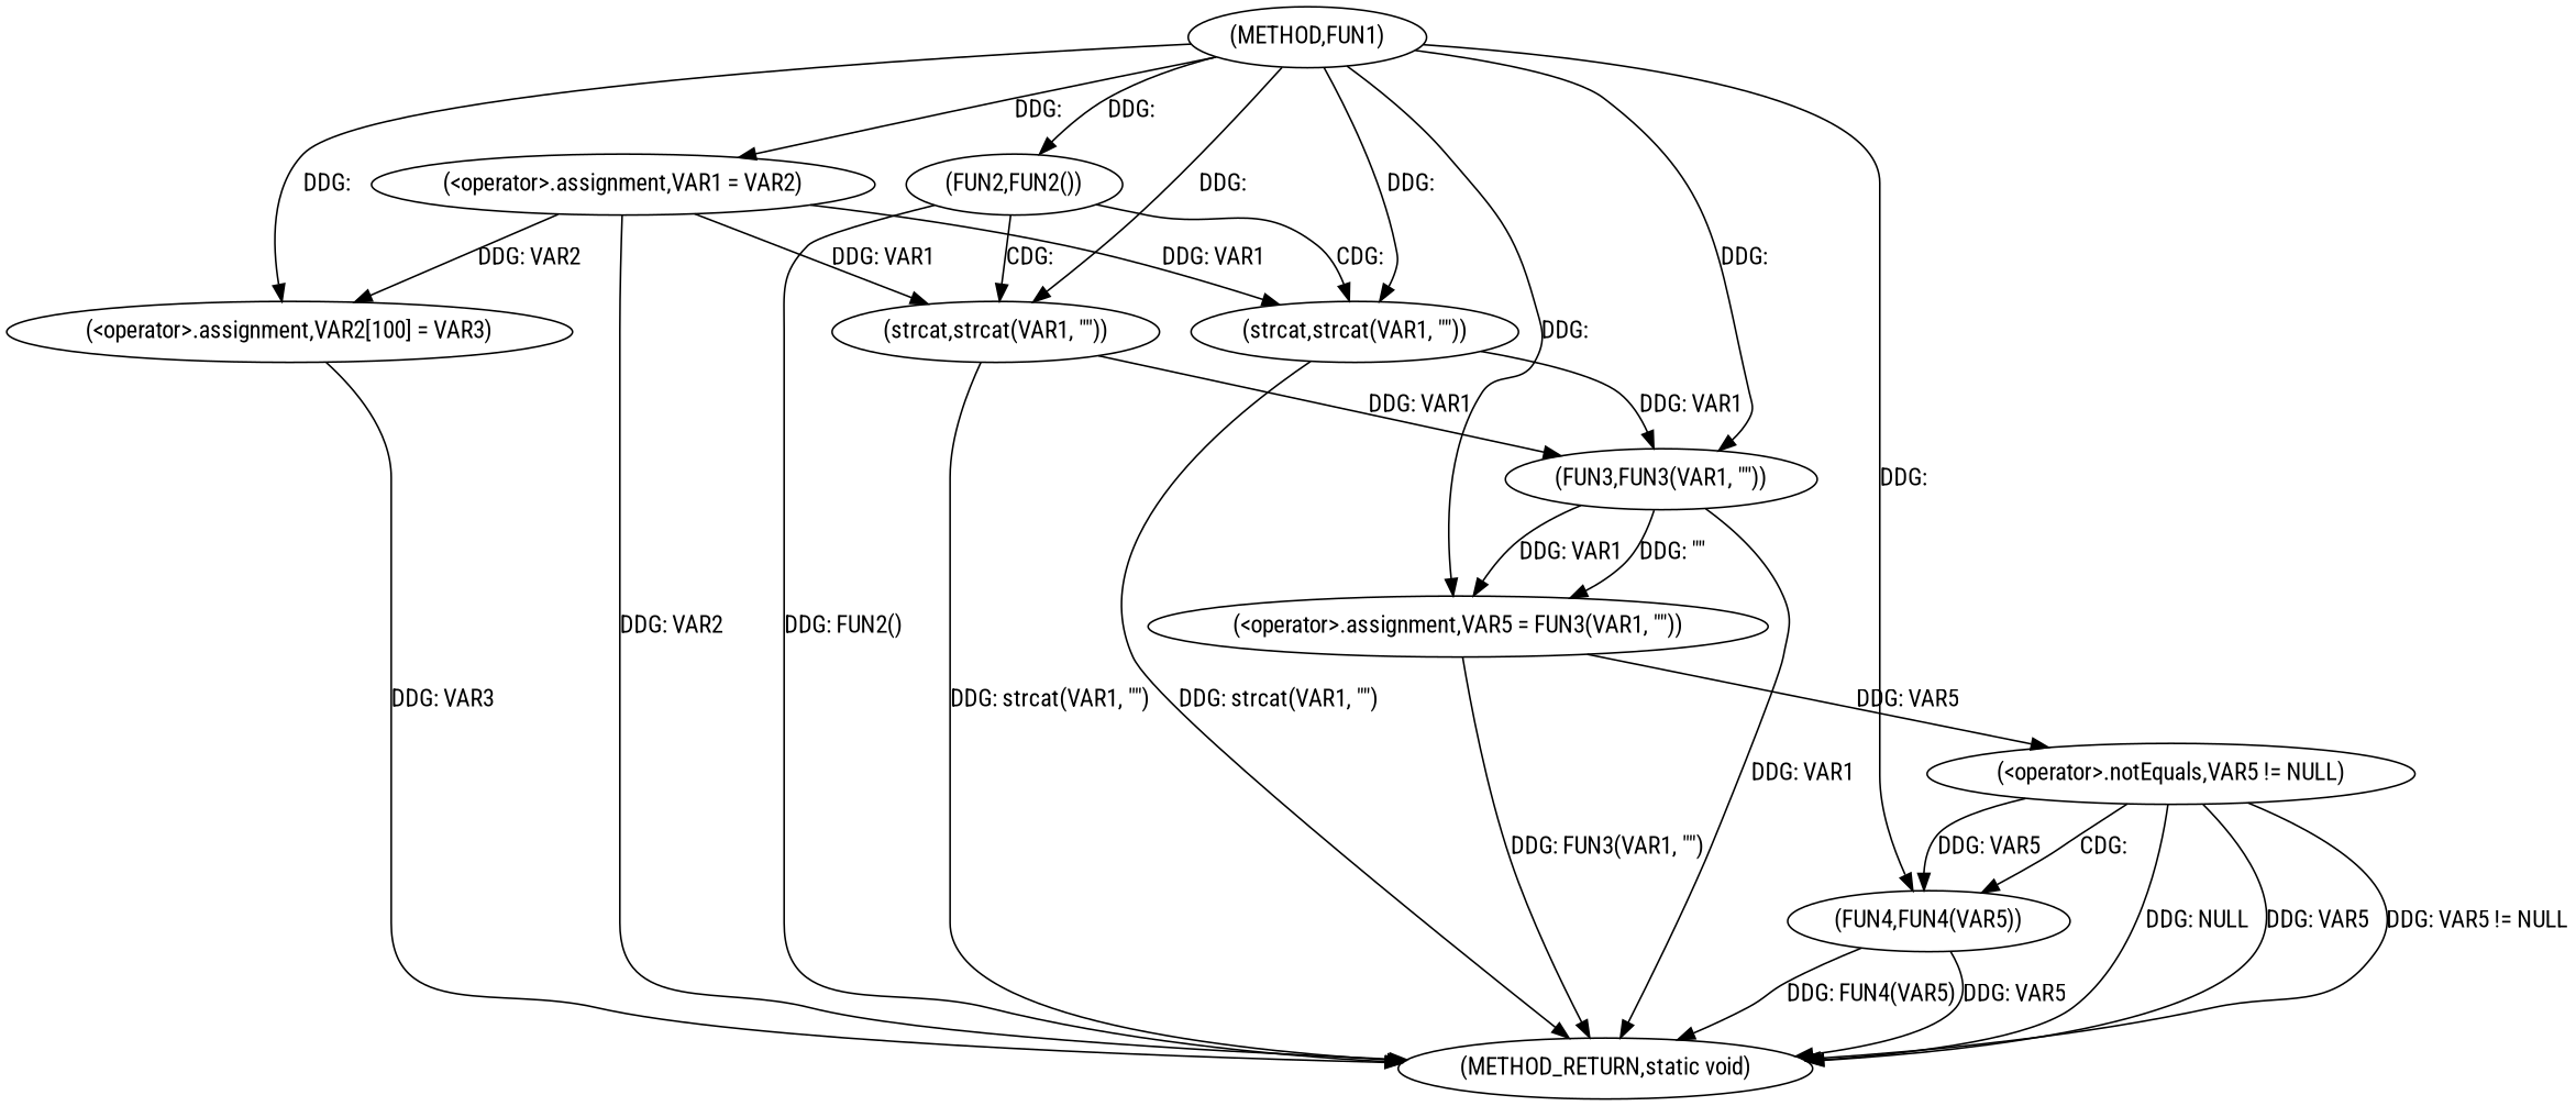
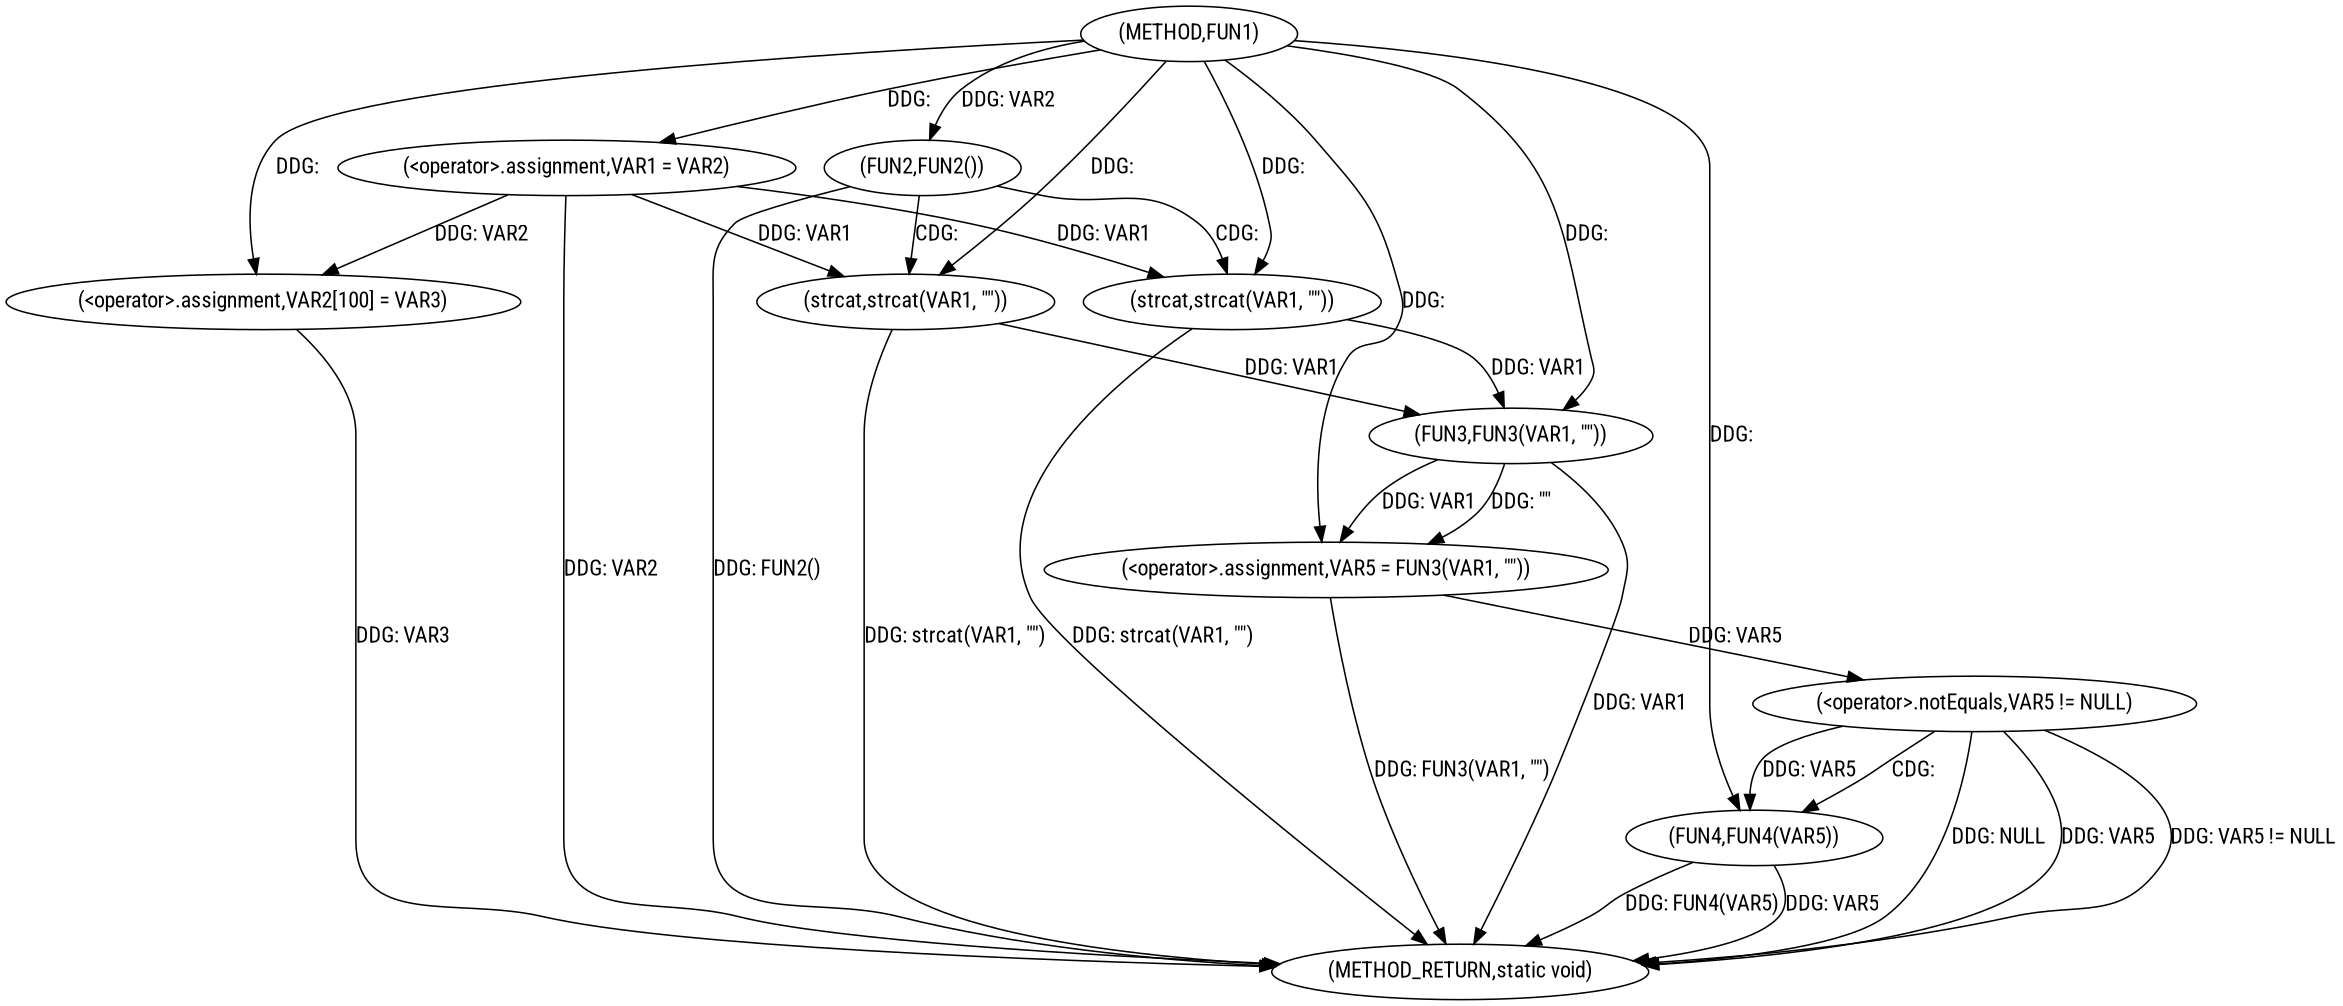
  digraph {
    fontname="Roboto Condensed"
    node [fontname="Roboto Condensed"]
    edge [fontname="Roboto Condensed"]
    n1 [label="(METHOD,FUN1)"]
    n2 [label="(<operator>.assignment,VAR2[100] = VAR3)"]
    n3 [label="(<operator>.assignment,VAR1 = VAR2)"]
    n4 [label="(FUN2,FUN2())"]
    n5 [label="(strcat,strcat(VAR1, \"\"))"]
    n6 [label="(strcat,strcat(VAR1, \"\"))"]
    n7 [label="(<operator>.assignment,VAR5 = FUN3(VAR1, \"\"))"]
    n8 [label="(FUN3,FUN3(VAR1, \"\"))"]
    n9 [label="(FUN4,FUN4(VAR5))"]
    n10 [label="(METHOD_RETURN,static void)"]
    n11 [label="(<operator>.notEquals,VAR5 != NULL)"]
    n1 -> n2 [label="DDG: "]
    n1 -> n3 [label="DDG: "]
-   n1 -> n4 [label="DDG: "]
+   n1 -> n4 [label="DDG: VAR2"]
    n1 -> n5 [label="DDG: "]
    n1 -> n6 [label="DDG: "]
    n1 -> n7 [label="DDG: "]
    n1 -> n8 [label="DDG: "]
    n1 -> n9 [label="DDG: "]
    n2 -> n10 [label="DDG: VAR3"]
    n3 -> n2 [label="DDG: VAR2"]
    n3 -> n5 [label="DDG: VAR1"]
    n3 -> n6 [label="DDG: VAR1"]
    n3 -> n10 [label="DDG: VAR2"]
    n4 -> n5 [label="CDG: "]
    n4 -> n6 [label="CDG: "]
    n4 -> n10 [label="DDG: FUN2()"]
    n5 -> n8 [label="DDG: VAR1"]
    n5 -> n10 [label="DDG: strcat(VAR1, \"\")"]
    n6 -> n8 [label="DDG: VAR1"]
    n6 -> n10 [label="DDG: strcat(VAR1, \"\")"]
    n7 -> n10 [label="DDG: FUN3(VAR1, \"\")"]
    n7 -> n11 [label="DDG: VAR5"]
    n8 -> n7 [label="DDG: VAR1"]
    n8 -> n7 [label="DDG: \"\""]
    n8 -> n10 [label="DDG: VAR1"]
    n9 -> n10 [label="DDG: FUN4(VAR5)"]
    n9 -> n10 [label="DDG: VAR5"]
    n11 -> n9 [label="DDG: VAR5"]
    n11 -> n9 [label="CDG: "]
    n11 -> n10 [label="DDG: NULL"]
    n11 -> n10 [label="DDG: VAR5"]
    n11 -> n10 [label="DDG: VAR5 != NULL"]
  }
